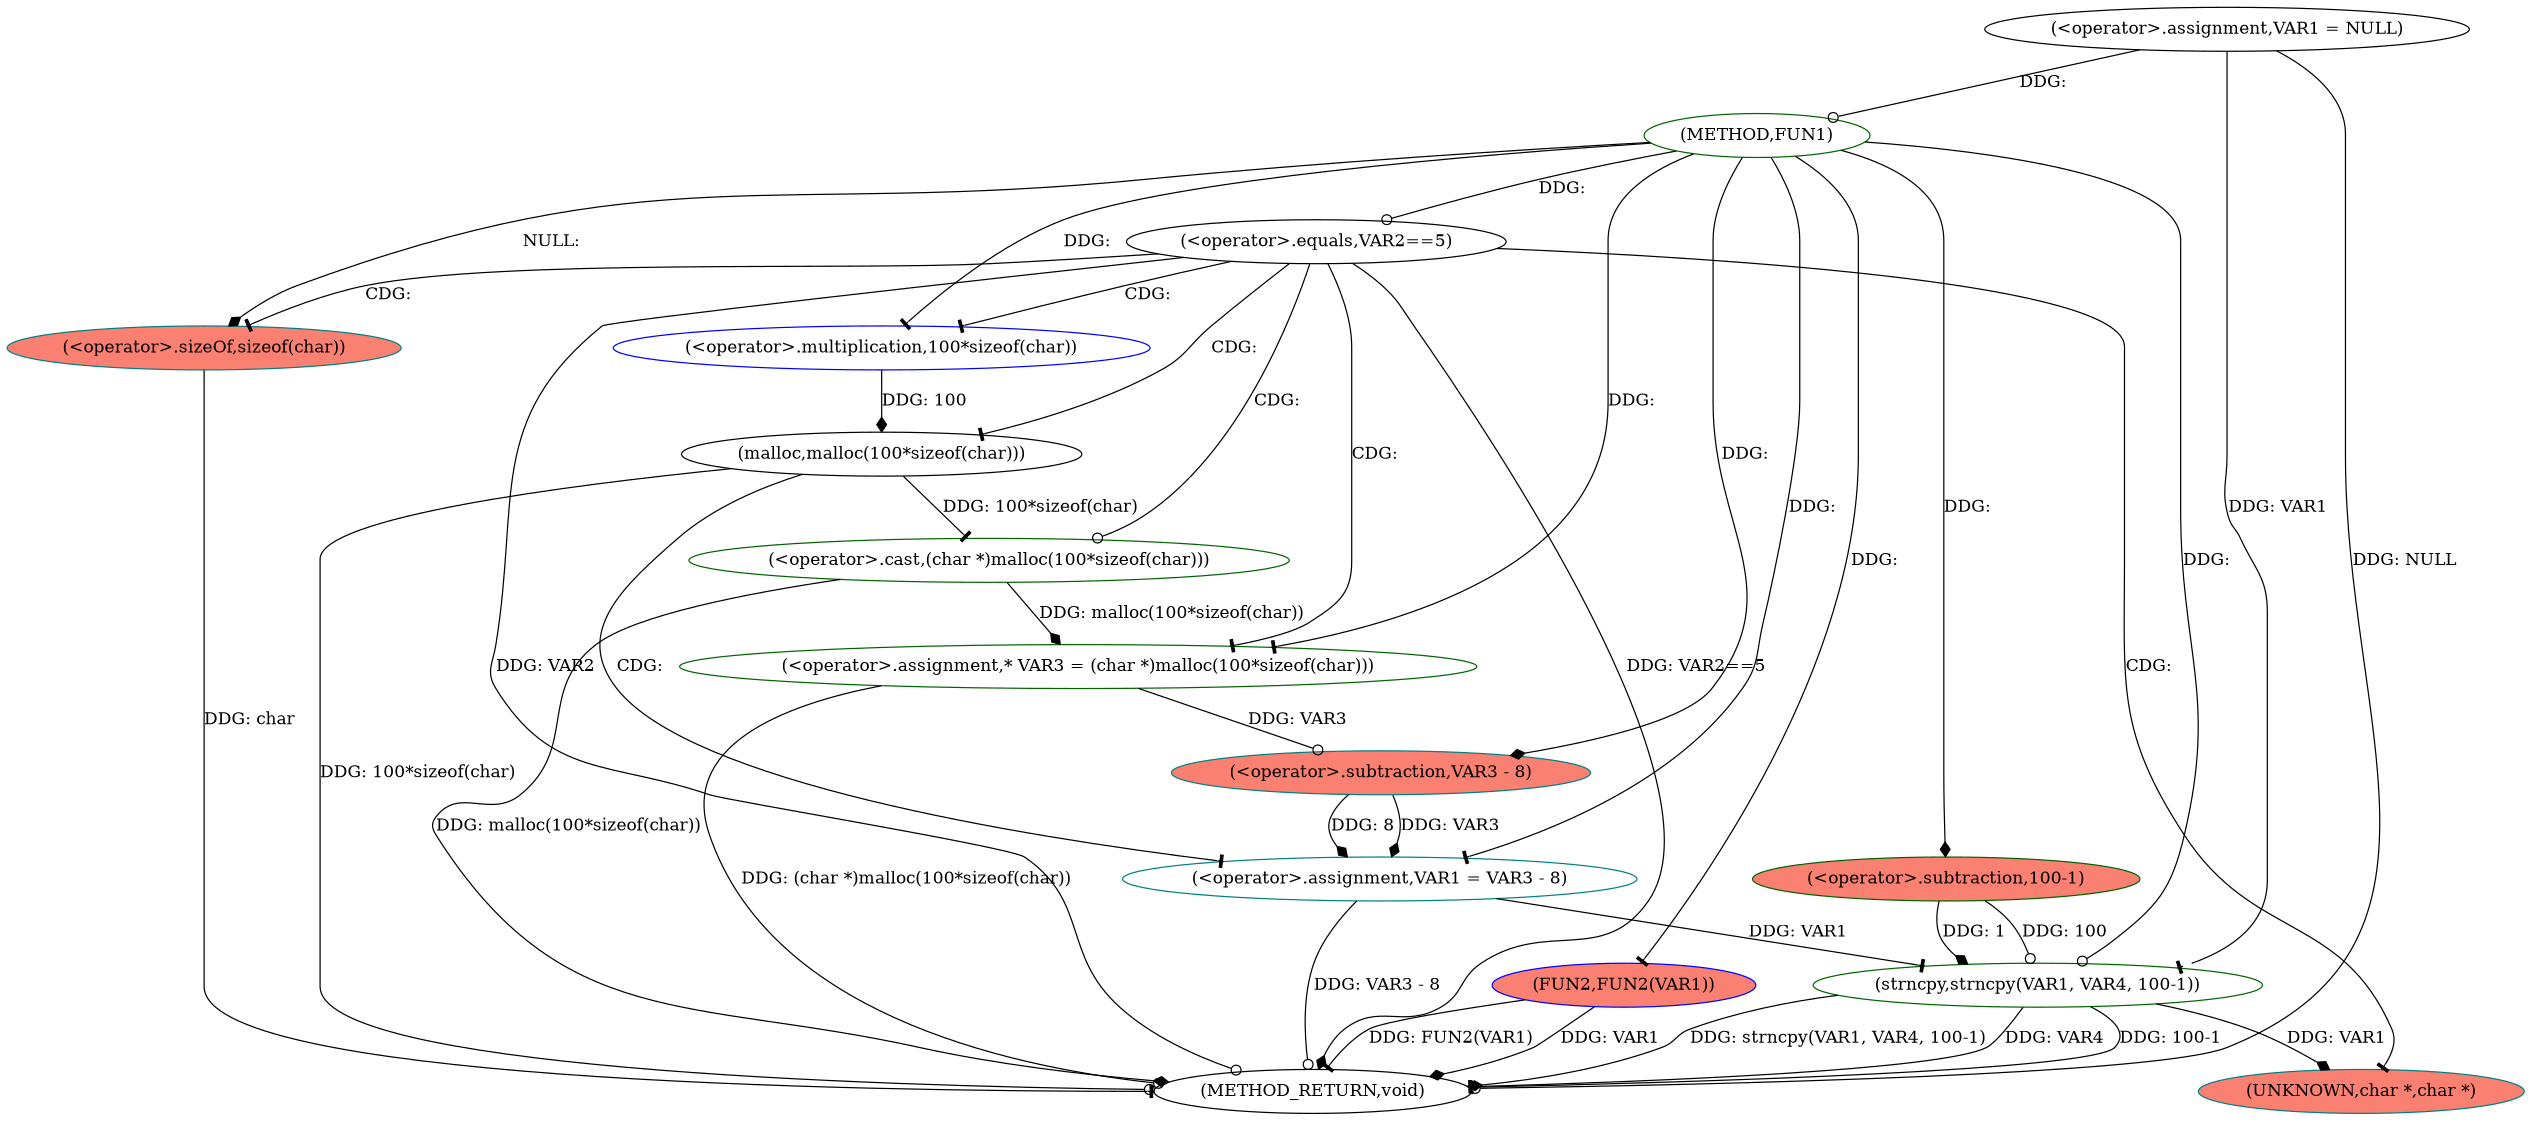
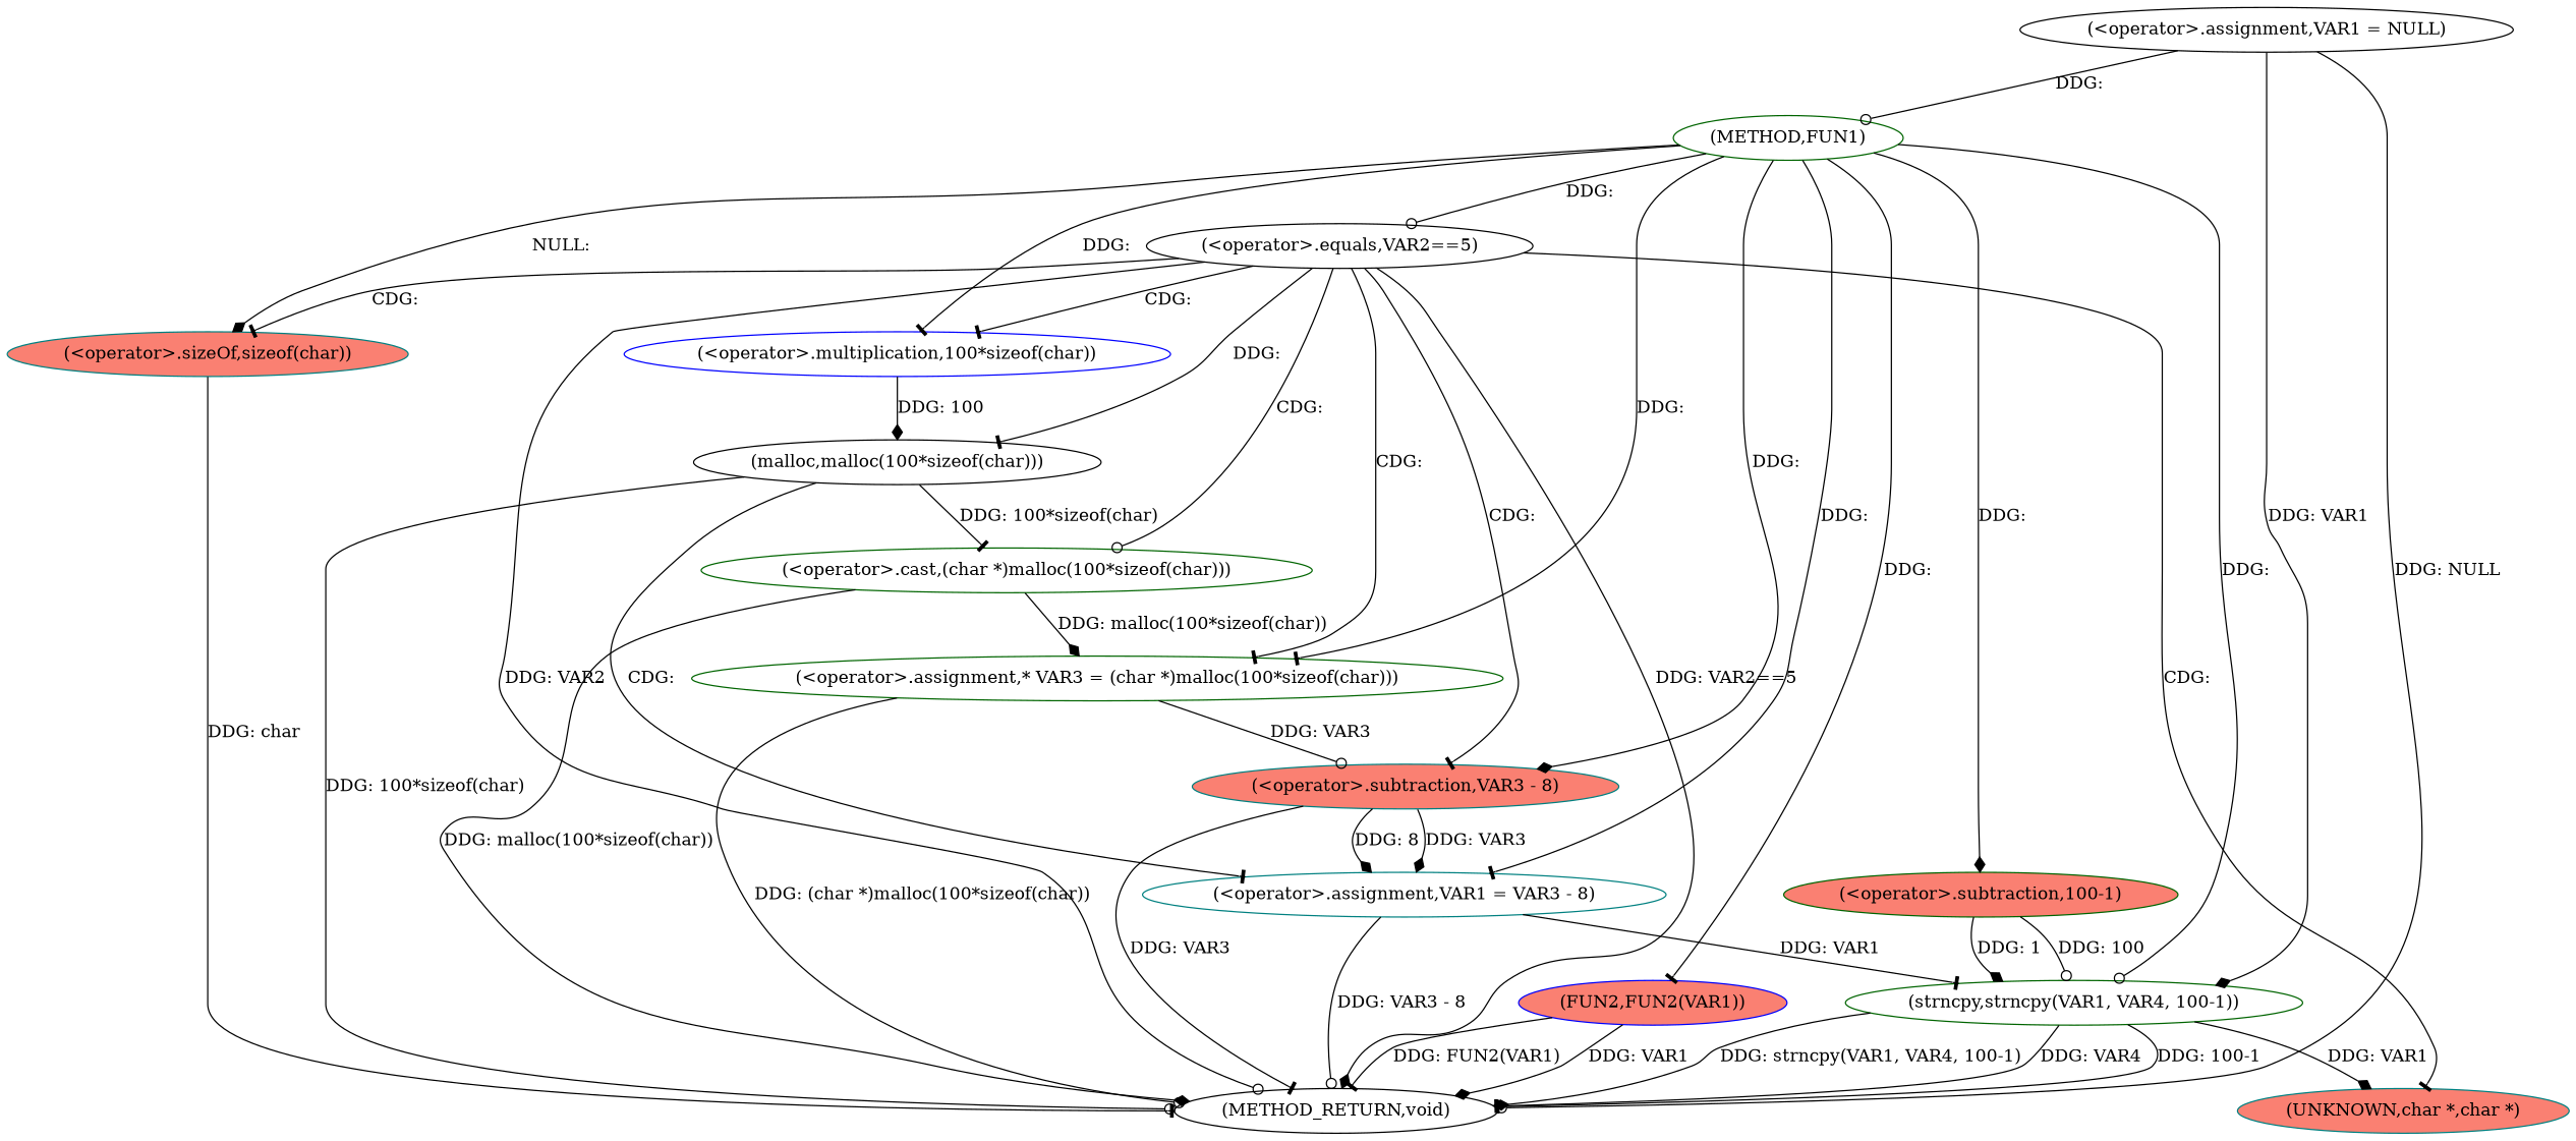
  digraph {
    node [color=darkgreen fillcolor=white style=filled]
    edge [arrowhead=tee]
    n1 [label="(METHOD,FUN1)"]
    n2 [color=black label="(<operator>.equals,VAR2==5)"]
    n3 [label="(<operator>.assignment,* VAR3 = (char *)malloc(100*sizeof(char)))"]
    n4 [color=blue label="(<operator>.multiplication,100*sizeof(char))"]
    n5 [color=teal fillcolor=salmon label="(<operator>.sizeOf,sizeof(char))"]
    n6 [color=teal label="(<operator>.assignment,VAR1 = VAR3 - 8)"]
    n7 [color=teal fillcolor=salmon label="(<operator>.subtraction,VAR3 - 8)"]
    n8 [label="(strncpy,strncpy(VAR1, VAR4, 100-1))"]
    n9 [fillcolor=salmon label="(<operator>.subtraction,100-1)"]
    n10 [color=blue fillcolor=salmon label="(FUN2,FUN2(VAR1))"]
    n11 [color=black label="(<operator>.assignment,VAR1 = NULL)"]
    n12 [color=black label="(METHOD_RETURN,void)"]
    n13 [label="(<operator>.cast,(char *)malloc(100*sizeof(char)))"]
    n14 [color=black label="(malloc,malloc(100*sizeof(char)))"]
    n15 [color=teal fillcolor=salmon label="(UNKNOWN,char *,char *)"]
    n1 -> n2 [arrowhead=odot label="DDG: "]
    n1 -> n3 [label="DDG: "]
    n1 -> n4 [label="DDG: "]
    n1 -> n5 [arrowhead=diamond label="NULL: "]
    n1 -> n6 [label="DDG: "]
    n1 -> n7 [arrowhead=diamond label="DDG: "]
    n1 -> n8 [arrowhead=odot label="DDG: "]
    n1 -> n9 [arrowhead=diamond label="DDG: "]
    n1 -> n10 [label="DDG: "]
    n2 -> n3 [label="CDG: "]
    n2 -> n4 [label="CDG: "]
    n2 -> n5 [label="CDG: "]
+   n2 -> n7 [label="CDG: "]
    n2 -> n12 [arrowhead=odot label="DDG: VAR2"]
    n2 -> n12 [arrowhead=diamond label="DDG: VAR2==5"]
    n2 -> n13 [arrowhead=odot label="CDG: "]
-   n2 -> n14 [label="CDG: "]
+   n2 -> n14 [label="DDG: "]
    n2 -> n15 [label="CDG: "]
    n3 -> n7 [arrowhead=odot label="DDG: VAR3"]
    n3 -> n12 [arrowhead=odot label="DDG: (char *)malloc(100*sizeof(char))"]
    n4 -> n14 [arrowhead=diamond label="DDG: 100"]
    n5 -> n12 [label="DDG: char"]
    n6 -> n8 [label="DDG: VAR1"]
    n6 -> n12 [arrowhead=odot label="DDG: VAR3 - 8"]
    n7 -> n6 [arrowhead=diamond label="DDG: VAR3"]
    n7 -> n6 [arrowhead=diamond label="DDG: 8"]
+   n7 -> n12 [label="DDG: VAR3"]
    n8 -> n12 [label="DDG: 100-1"]
    n8 -> n12 [arrowhead=diamond label="DDG: strncpy(VAR1, VAR4, 100-1)"]
    n8 -> n12 [label="DDG: VAR4"]
    n8 -> n15 [arrowhead=diamond label="DDG: VAR1"]
    n9 -> n8 [arrowhead=odot label="DDG: 100"]
    n9 -> n8 [arrowhead=diamond label="DDG: 1"]
    n10 -> n12 [label="DDG: FUN2(VAR1)"]
    n10 -> n12 [arrowhead=diamond label="DDG: VAR1"]
    n11 -> n1 [arrowhead=odot label="DDG: "]
-   n11 -> n8 [label="DDG: VAR1"]
+   n11 -> n8 [arrowhead=diamond label="DDG: VAR1"]
    n11 -> n12 [arrowhead=odot label="DDG: NULL"]
    n13 -> n3 [arrowhead=diamond label="DDG: malloc(100*sizeof(char))"]
    n13 -> n12 [arrowhead=diamond label="DDG: malloc(100*sizeof(char))"]
    n14 -> n6 [label="CDG: "]
    n14 -> n12 [arrowhead=odot label="DDG: 100*sizeof(char)"]
    n14 -> n13 [label="DDG: 100*sizeof(char)"]
  }
